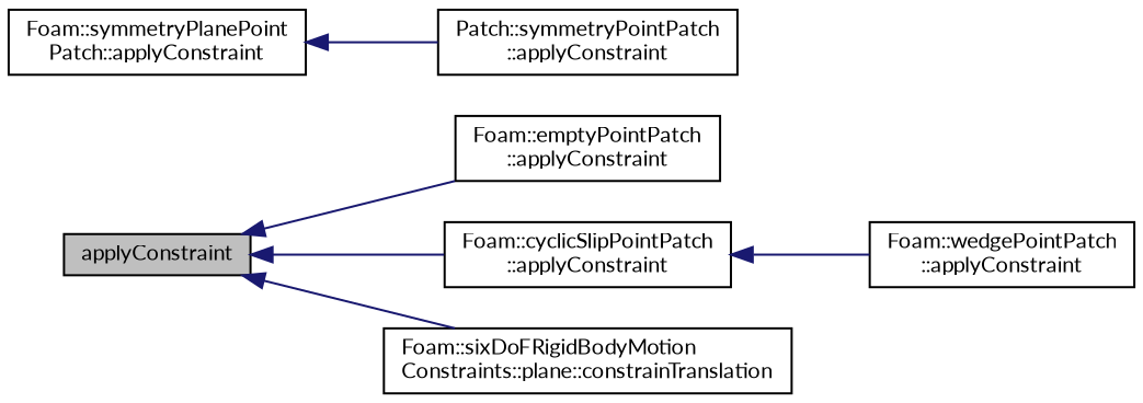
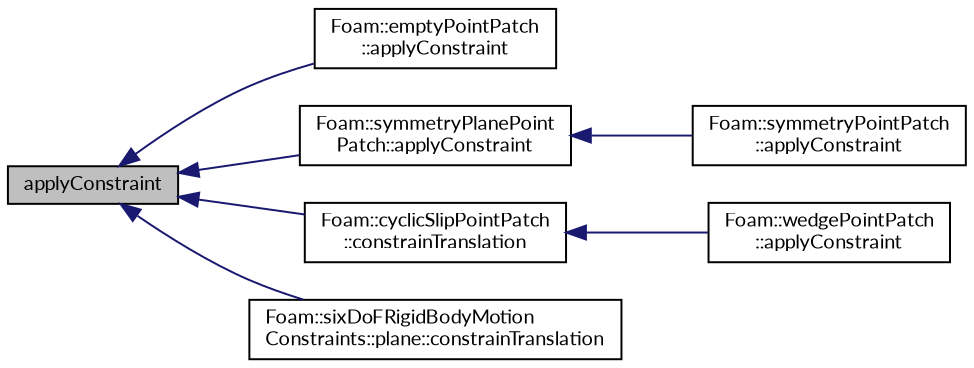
  digraph {
    fontname=Lato
    rankdir=LR
    node [color=black fontname=Lato fontsize=10 shape=record]
    edge [color=midnightblue dir=back fontname=Lato fontsize=10 labelfontname=FreeSans labelfontsize=10 style=solid]
    n1 [fillcolor=grey75 fontcolor=black height=0.2 label=applyConstraint style=filled width=0.4]
    n2 [height=0.2 label="Foam::emptyPointPatch\l::applyConstraint" width=0.4]
    n3 [height=0.2 label="Foam::symmetryPlanePoint\lPatch::applyConstraint" width=0.4]
-   n4 [height=0.2 label="Foam::cyclicSlipPointPatch\l::applyConstraint" width=0.4]
+   n4 [height=0.2 label="Foam::cyclicSlipPointPatch\l::constrainTranslation" width=0.4]
    n5 [height=0.2 label="Foam::sixDoFRigidBodyMotion\lConstraints::plane::constrainTranslation" width=0.4]
-   n6 [height=0.2 label="Patch::symmetryPointPatch\l::applyConstraint" width=0.4]
+   n6 [height=0.2 label="Foam::symmetryPointPatch\l::applyConstraint" width=0.4]
    n7 [height=0.2 label="Foam::wedgePointPatch\l::applyConstraint" width=0.4]
    n1 -> n2
+   n1 -> n3
    n1 -> n4
    n1 -> n5
    n3 -> n6
    n4 -> n7
  }
